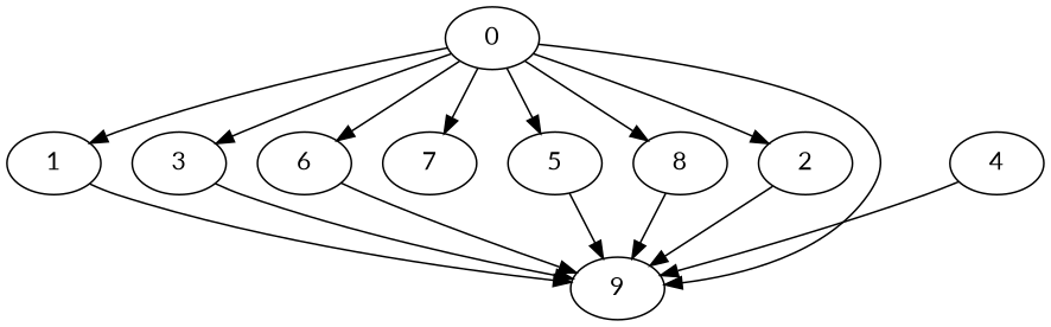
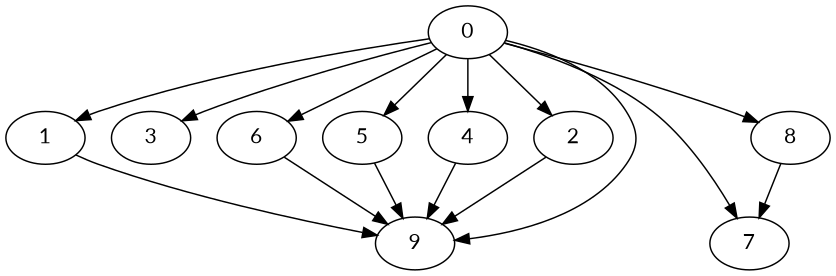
  digraph {
    "Duplicate states"=0
    GraphType=F_J
    "Max states in OPEN"=0
    Modes="120000ms; topo-ordered tasks, ; Pruning: task equivalence, fixed order ready list, ; F-value: ; Optimisation: best schedule length (SL) optimisation on equal, "
    NumberOfTasks=10
    "Pruned using list schedule length"=5706
    "States removed from OPEN"=0
    TargetSystem="Homogeneous-16"
    "Time to schedule (ms)"=187
    "Total idle time"=134
    "Total schedule length"=44
    "Total sequential time"=94
    "Total states created"=7170
    fontname=Lato
    node ["Finish time"=25 Processor=0 "Start time"=18 Weight=9 fontname=Lato]
    edge [Weight=7 fontname=Lato]
    0 ["Finish time"=12 "Start time"=0 Weight=12]
    1 ["Start time"=12 Weight=13]
    3 ["Finish time"=31 Processor=1 Weight=13]
    6 ["Finish time"=30 Processor=2 "Start time"=21]
    7 [Processor=3 "Start time"=16]
    5 ["Finish time"=28 Processor=4 "Start time"=19]
    8 ["Finish time"=31 Processor=5 "Start time"=22]
    4 ["Finish time"=21 Processor=6 "Start time"=14 Weight=7]
    2 ["Finish time"=24 Processor=7 Weight=6]
    9 ["Finish time"=44 Processor=1 "Start time"=37 Weight=7]
    0 -> 1 [Weight=6]
    0 -> 3 [Weight=6]
    0 -> 6 [Weight=9]
    0 -> 7 [Weight=4]
    0 -> 5
    0 -> 8 [Weight=10]
+   0 -> 4 [Weight=2]
    0 -> 2 [Weight=6]
    0 -> 9
    1 -> 9
-   3 -> 9
    6 -> 9
    5 -> 9 [Weight=6]
-   8 -> 9 [Weight=4]
+   8 -> 7 [Weight=4]
    4 -> 9 [Weight=4]
    2 -> 9 [Weight=3]
  }
